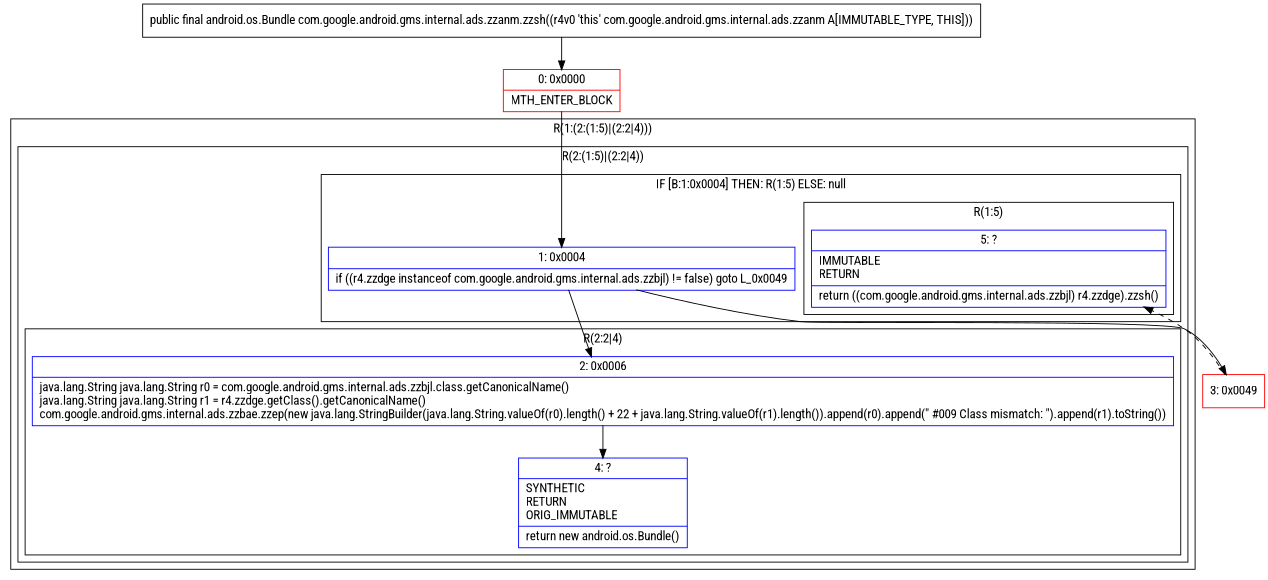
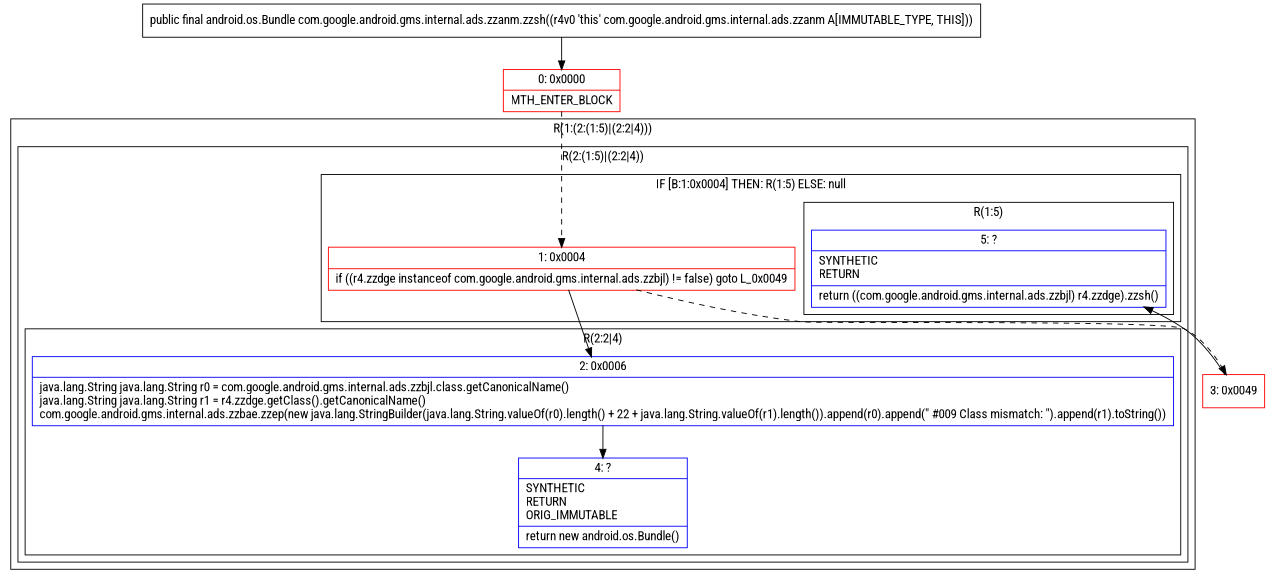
  digraph {
    fontname="Roboto Condensed"
    node [color=blue fontname="Roboto Condensed" shape=record]
    edge [fontname="Roboto Condensed" style=solid]
-   n1 [label="{5\:\ ?|IMMUTABLE\lRETURN\l|return ((com.google.android.gms.internal.ads.zzbjl) r4.zzdge).zzsh()\l}"]
-   n2 [label="{1\:\ 0x0004|if ((r4.zzdge instanceof com.google.android.gms.internal.ads.zzbjl) != false) goto L_0x0049\l}"]
+   n1 [label="{5\:\ ?|SYNTHETIC\lRETURN\l|return ((com.google.android.gms.internal.ads.zzbjl) r4.zzdge).zzsh()\l}"]
+   n2 [color=red label="{1\:\ 0x0004|if ((r4.zzdge instanceof com.google.android.gms.internal.ads.zzbjl) != false) goto L_0x0049\l}"]
    n3 [label="{2\:\ 0x0006|java.lang.String java.lang.String r0 = com.google.android.gms.internal.ads.zzbjl.class.getCanonicalName()\ljava.lang.String java.lang.String r1 = r4.zzdge.getClass().getCanonicalName()\lcom.google.android.gms.internal.ads.zzbae.zzep(new java.lang.StringBuilder(java.lang.String.valueOf(r0).length() + 22 + java.lang.String.valueOf(r1).length()).append(r0).append(\" #009 Class mismatch: \").append(r1).toString())\l}"]
    n4 [label="{4\:\ ?|SYNTHETIC\lRETURN\lORIG_IMMUTABLE\l|return new android.os.Bundle()\l}"]
    n5 [color=red label="{3\:\ 0x0049}"]
    n6 [color=red label="{0\:\ 0x0000|MTH_ENTER_BLOCK\l}"]
    n7 [label="{public final android.os.Bundle com.google.android.gms.internal.ads.zzanm.zzsh((r4v0 'this' com.google.android.gms.internal.ads.zzanm A[IMMUTABLE_TYPE, THIS])) }" color=""]
    subgraph cluster_1 {
      label="R(1:(2:(1:5)|(2:2|4)))"
      subgraph cluster_2 {
        label="R(2:(1:5)|(2:2|4))"
        subgraph cluster_3 {
          label="IF [B:1:0x0004] THEN: R(1:5) ELSE: null"
          n2
          subgraph cluster_4 {
            label="R(1:5)"
            n1
          }
        }
        subgraph cluster_5 {
          label="R(2:2|4)"
          n3
          n4
        }
      }
    }
    n2 -> n3
-   n2 -> n5
+   n2 -> n5 [style=dashed]
    n3 -> n4
-   n5 -> n1 [style=dashed]
-   n6 -> n2
+   n5 -> n1
+   n6 -> n2 [style=dashed]
    n7 -> n6
  }
